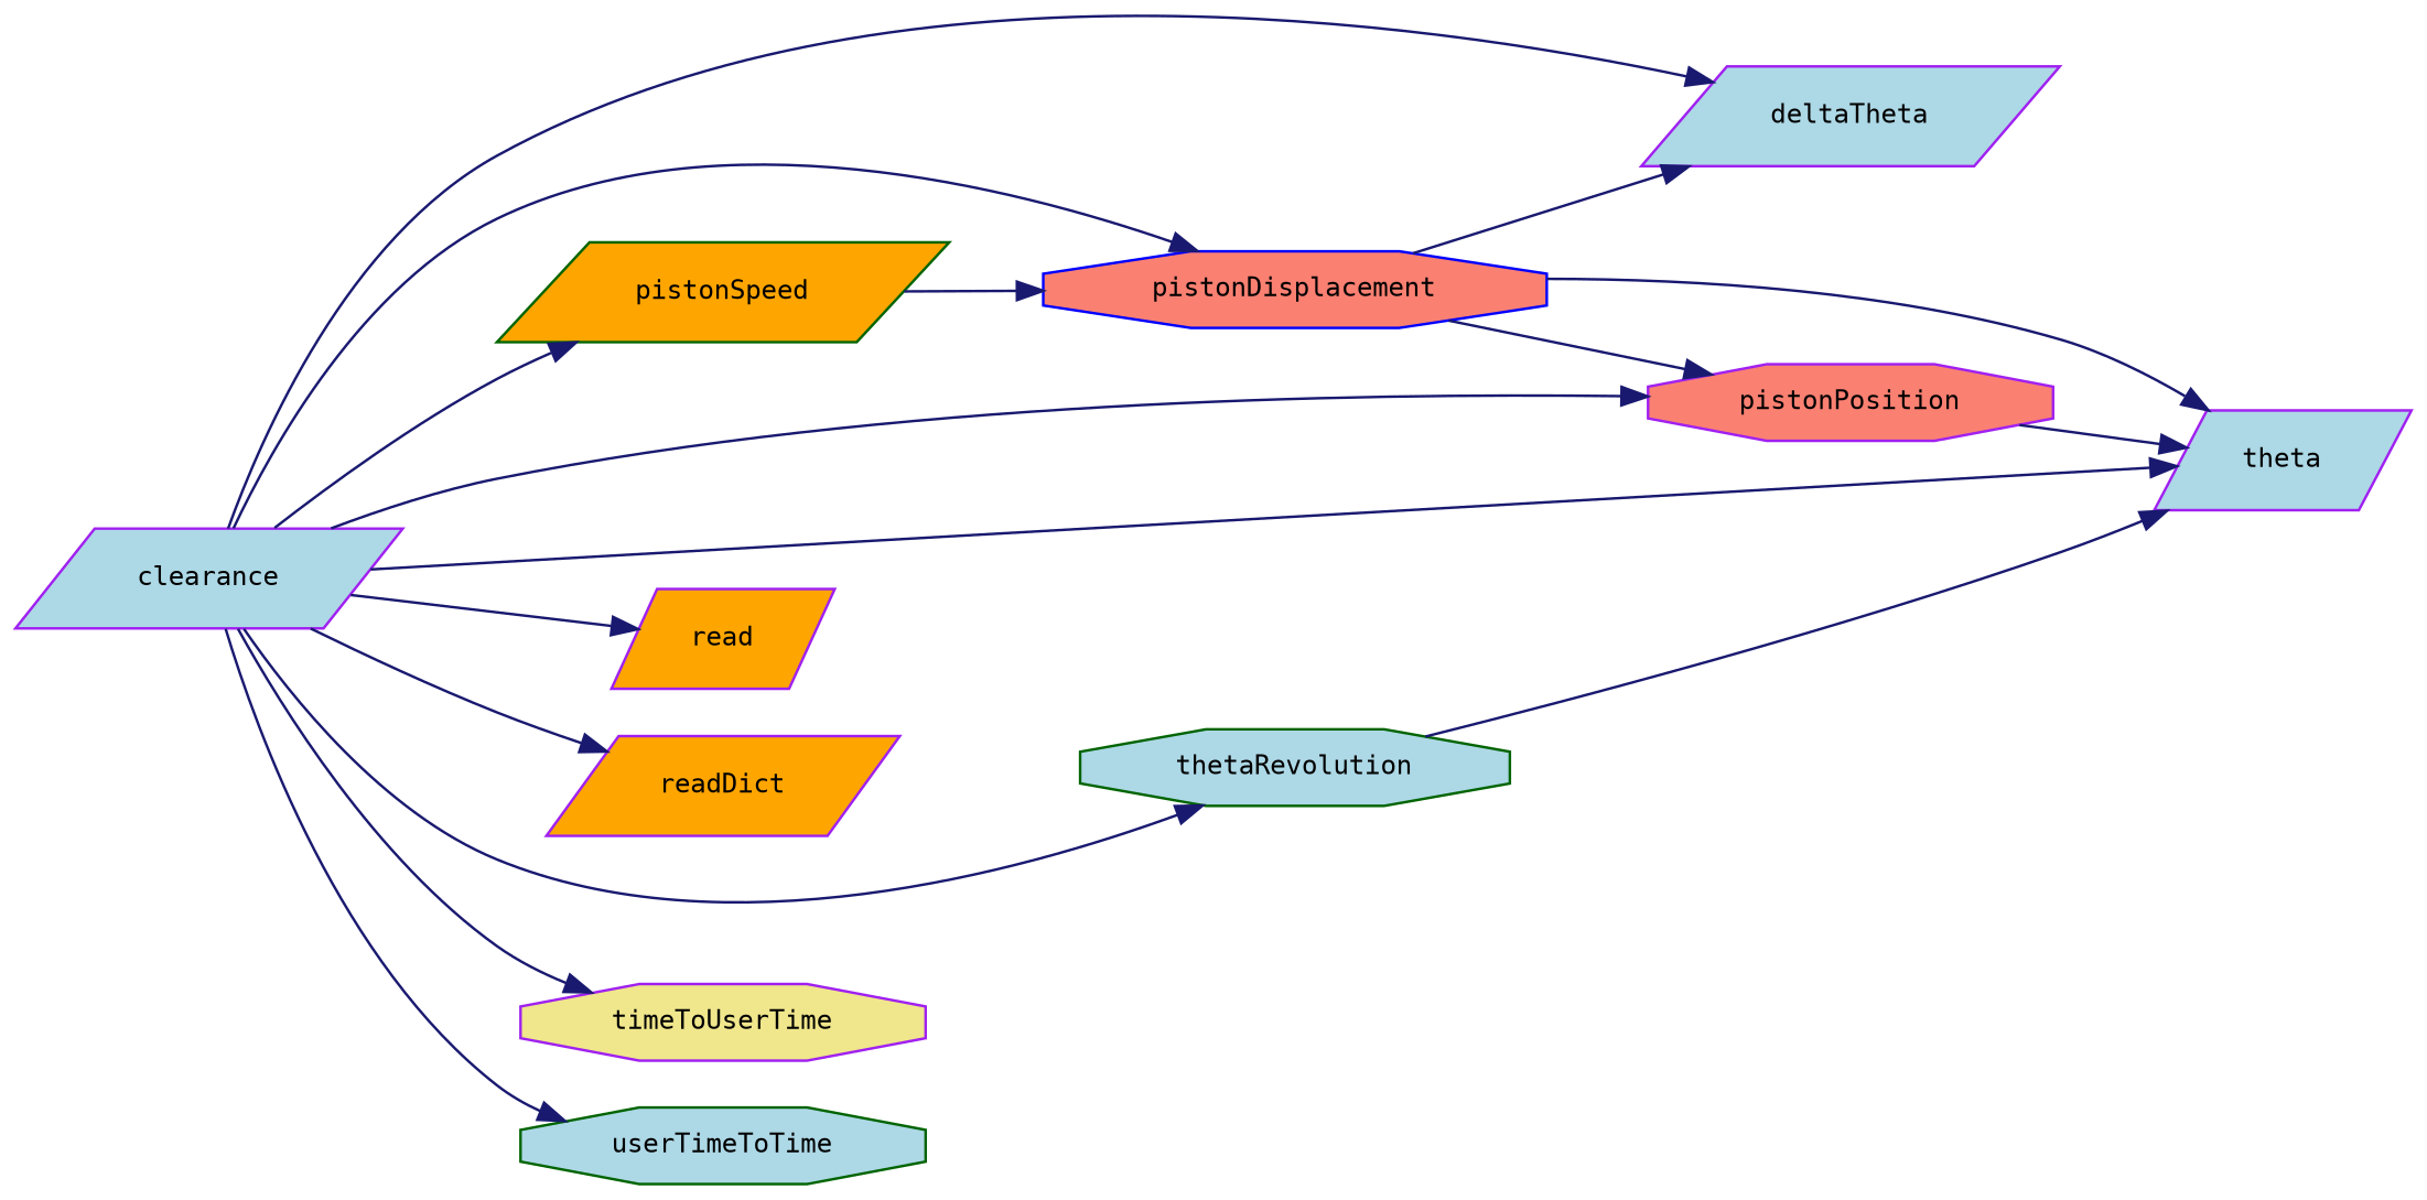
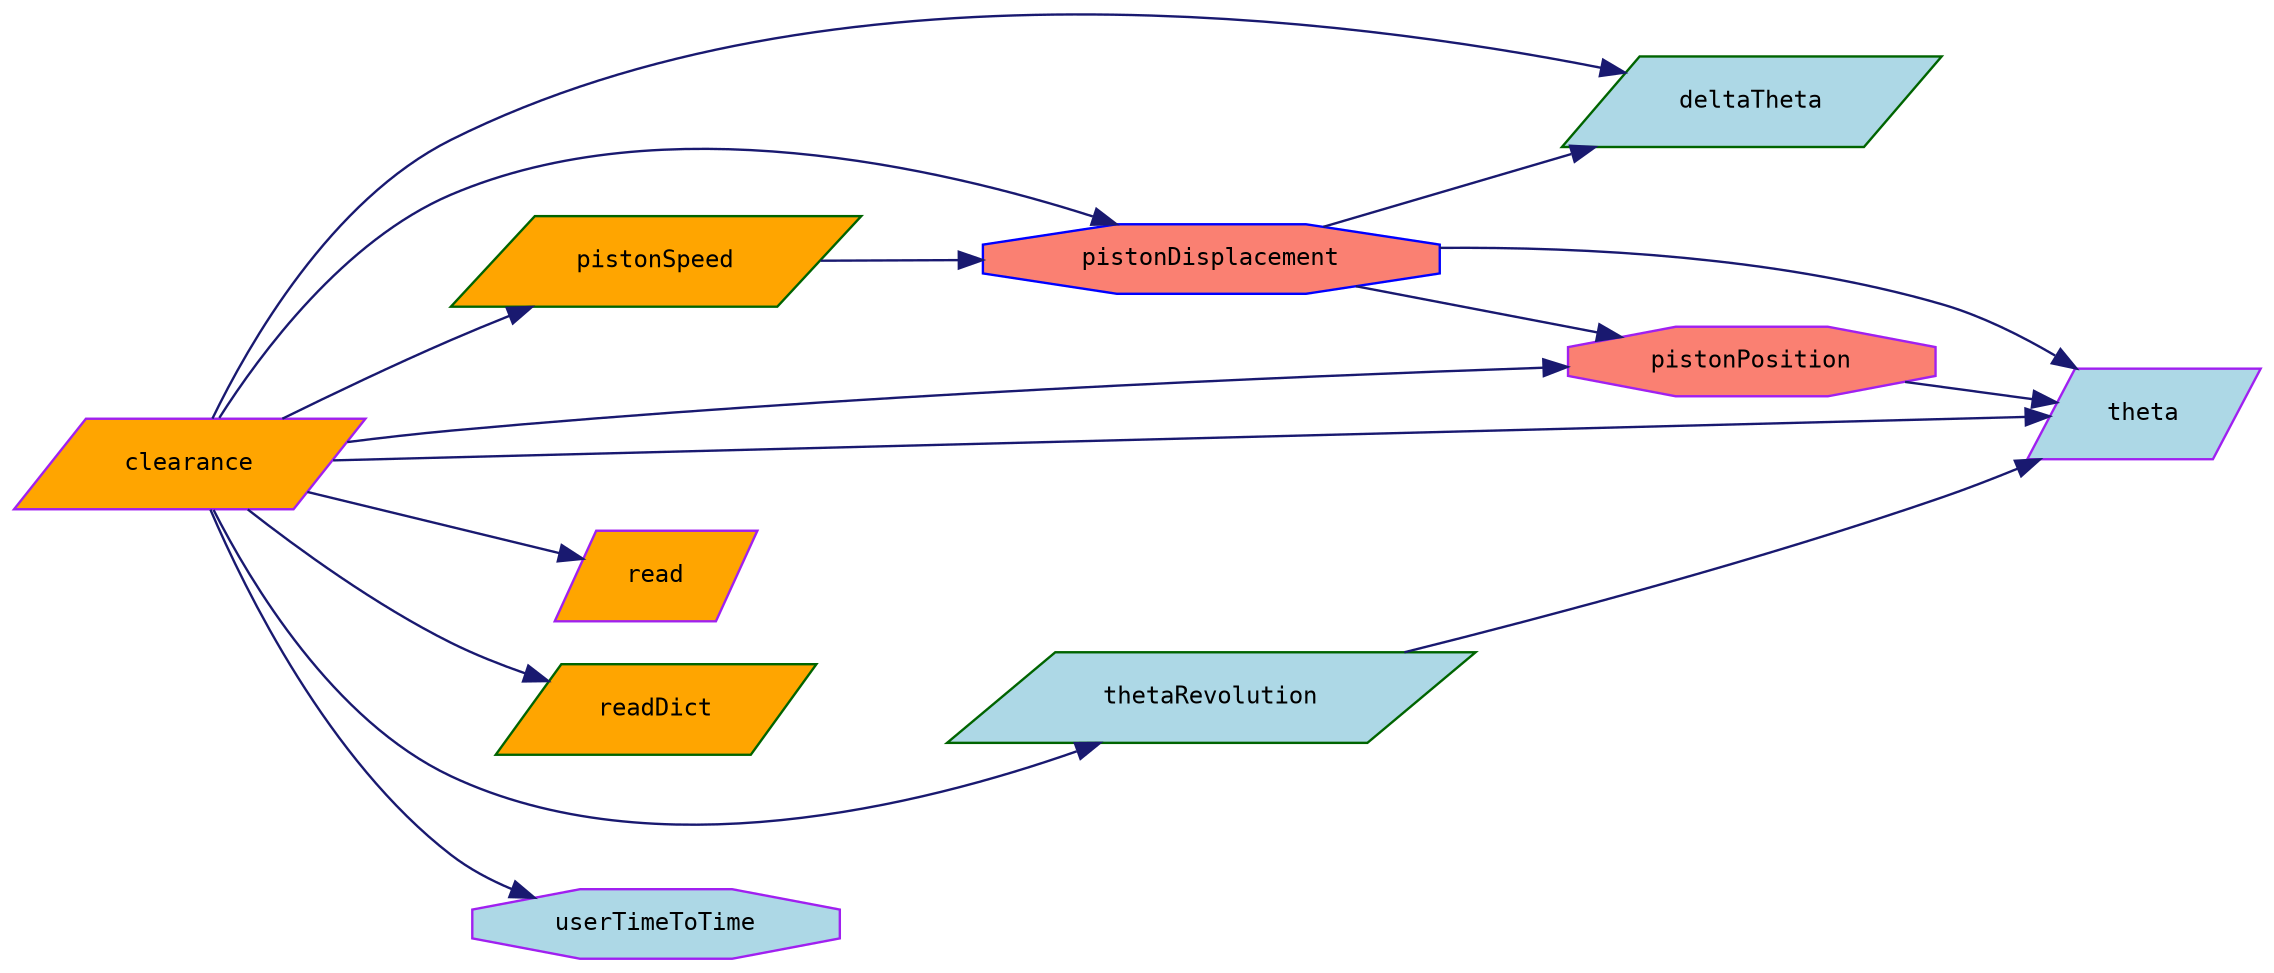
  digraph {
    fontname="DejaVu Sans Mono"
    rankdir=LR
    node [color=purple fillcolor=orange fontname="DejaVu Sans Mono" fontsize=10 shape=parallelogram style=filled]
    edge [color=midnightblue fontname="DejaVu Sans Mono" fontsize=10 labelfontname=FreeSans labelfontsize=10 style=solid]
-   n1 [fillcolor=lightblue fontcolor=black height=0.2 label=clearance width=0.4]
-   n2 [fillcolor=lightblue height=0.2 label=deltaTheta width=0.4]
+   n1 [fontcolor=black height=0.2 label=clearance width=0.4]
+   n2 [color=darkgreen fillcolor=lightblue height=0.2 label=deltaTheta width=0.4]
    n3 [color=blue fillcolor=salmon height=0.2 label=pistonDisplacement shape=octagon width=0.4]
    n4 [fillcolor=salmon height=0.2 label=pistonPosition shape=octagon width=0.4]
    n5 [fillcolor=lightblue height=0.2 label=theta width=0.4]
    n6 [color=darkgreen height=0.2 label=pistonSpeed width=0.4]
    n7 [height=0.2 label=read width=0.4]
-   n8 [height=0.2 label=readDict width=0.4]
-   n9 [color=darkgreen fillcolor=lightblue height=0.2 label=thetaRevolution shape=octagon width=0.4]
-   n10 [fillcolor=khaki height=0.2 label=timeToUserTime shape=octagon width=0.4]
-   n11 [color=darkgreen fillcolor=lightblue height=0.2 label=userTimeToTime shape=octagon width=0.4]
+   n8 [color=darkgreen height=0.2 label=readDict width=0.4]
+   n9 [color=darkgreen fillcolor=lightblue height=0.2 label=thetaRevolution width=0.4]
+   n11 [fillcolor=lightblue height=0.2 label=userTimeToTime shape=octagon width=0.4]
    n1 -> n2
    n1 -> n3
    n1 -> n4
    n1 -> n5
    n1 -> n6
    n1 -> n7
    n1 -> n8
    n1 -> n9
-   n1 -> n10
    n1 -> n11
    n3 -> n2
    n3 -> n4
    n3 -> n5
    n4 -> n5
    n6 -> n3
    n9 -> n5
  }
